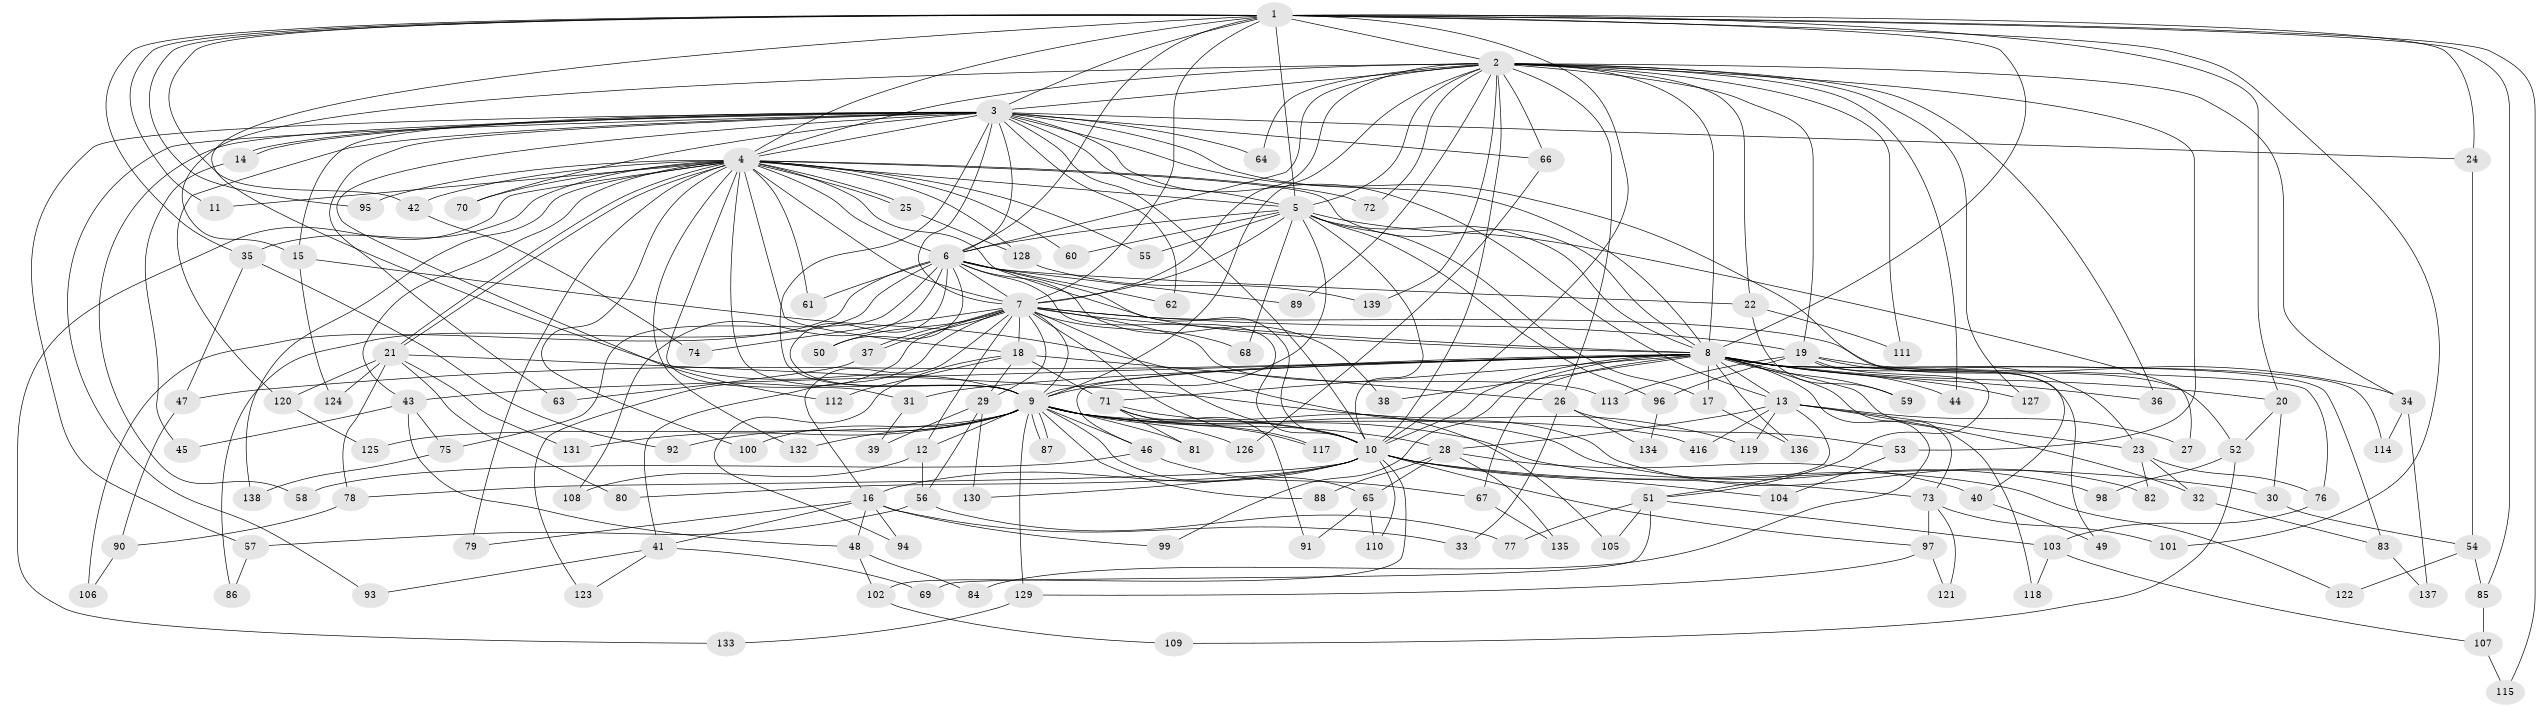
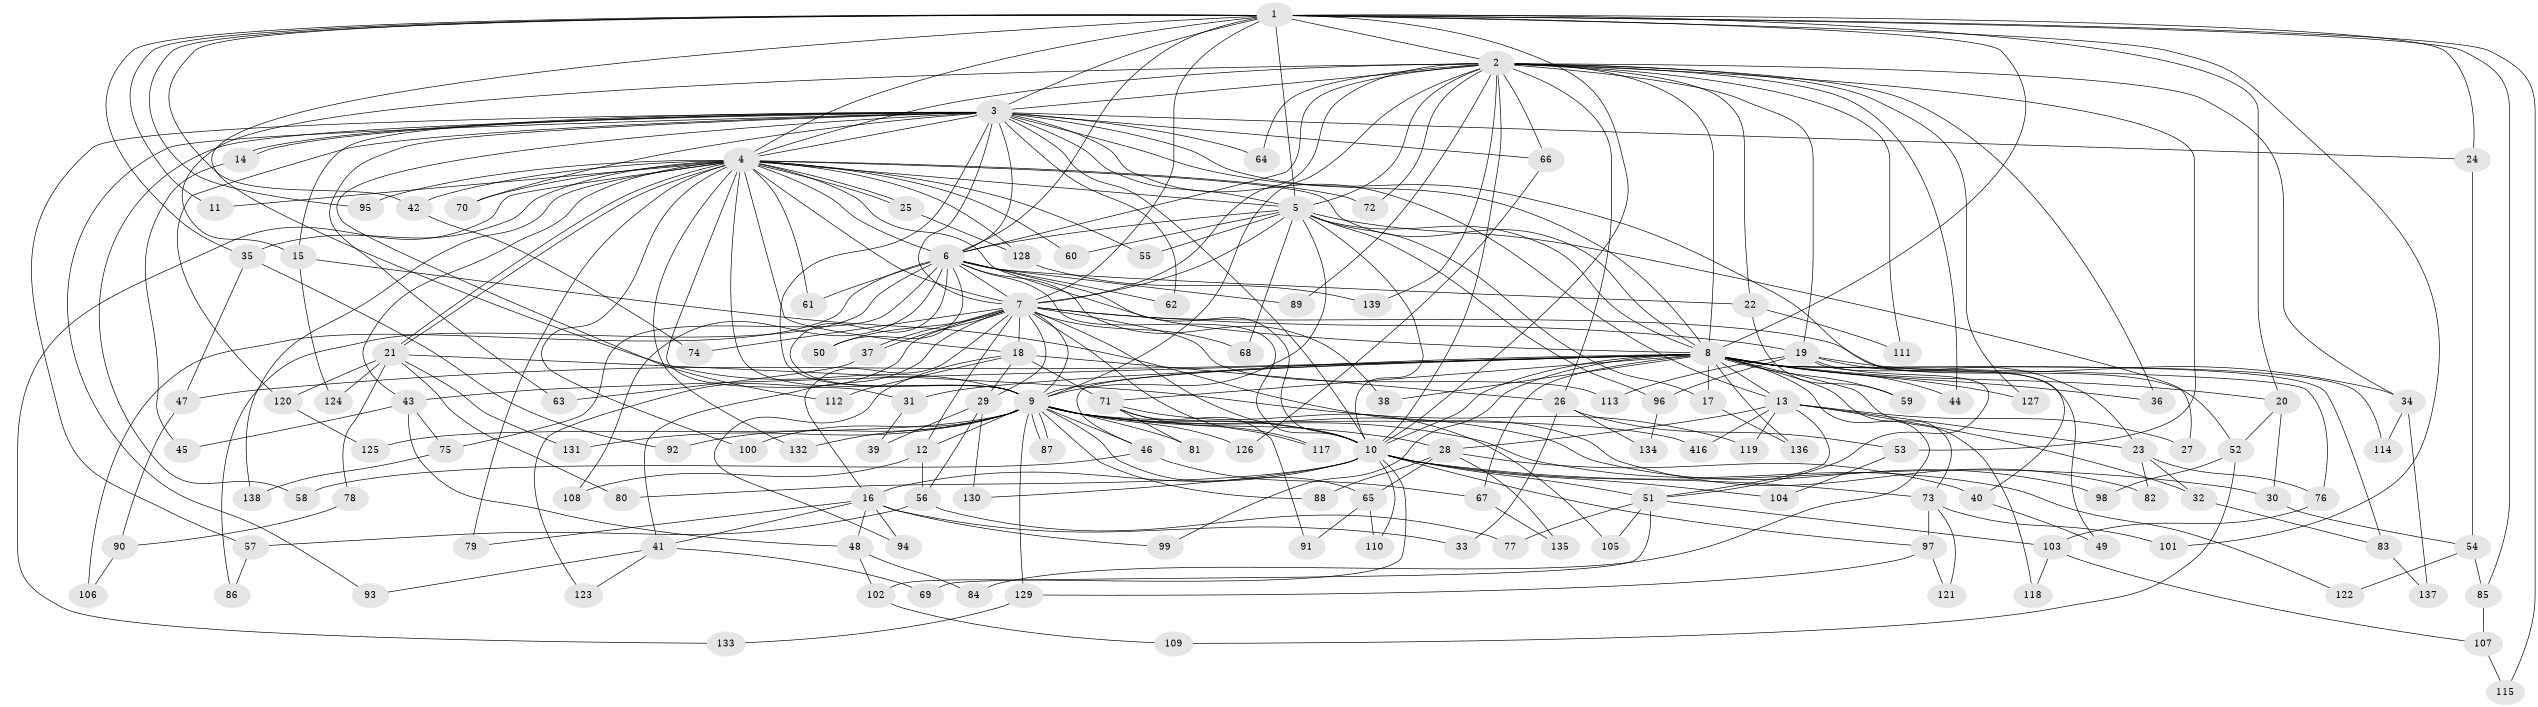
  graph {
    fontname="DejaVu Serif"
    node [color=gray90 fontname="DejaVu Serif" style=filled]
    edge [fontname="DejaVu Serif"]
    1
    2
    3
    4
    5
    6
    7
    8
    9
    10
    11
    20
    24
    35
    42
    85
    95
    101
    115
    15
    19
    22
    26
    34
    36
    44
    53
    64
    66
    72
    89
    111
    127
    139
    13
    14
    40
    57
    58
    62
    63
    70
    93
    112
    120
    18
    21
    25
    31
    43
    55
    60
    61
    79
    100
    128
    132
    133
    138
    17
    27
    68
    96
    38
    50
    75
    86
    106
    108
    12
    16
    29
    37
    41
    52
    74
    113
    117
    123
    46
    47
    59
    67
    71
    73
    76
    83
    84
    99
    114
    118
    136
    28
    65
    81
    87
    88
    92
    98
    n100 [label=416]
    122
    125
    126
    129
    131
    30
    78
    80
    97
    102
    104
    110
    130
    54
    107
    82
    124
    23
    51
    49
    33
    134
    137
    32
    119
    45
    94
    39
    48
    56
    69
    109
    90
    135
    105
    91
    121
    103
    77
    1 -- 2
    1 -- 3
    1 -- 4
    1 -- 5
    1 -- 6
    1 -- 7
    1 -- 8
    1 -- 9
    1 -- 10
    1 -- 11
    1 -- 20
    1 -- 24
    1 -- 35
    1 -- 42
    1 -- 85
    1 -- 95
    1 -- 101
    1 -- 115
    2 -- 3
    2 -- 4
    2 -- 5
    2 -- 6
    2 -- 7
    2 -- 8
    2 -- 9
    2 -- 10
    2 -- 15
    2 -- 19
    2 -- 22
    2 -- 26
    2 -- 34
    2 -- 36
    2 -- 44
    2 -- 53
    2 -- 64
    2 -- 66
    2 -- 72
    2 -- 89
    2 -- 111
    2 -- 127
    2 -- 139
    3 -- 4
    3 -- 5
    3 -- 6
    3 -- 7
    3 -- 8
    3 -- 9
    3 -- 10
    3 -- 24
    3 -- 15
    3 -- 64
    3 -- 66
    3 -- 13
    3 -- 14
    3 -- 14
    3 -- 40
    3 -- 57
    3 -- 58
    3 -- 62
    3 -- 63
    3 -- 70
    3 -- 93
    3 -- 112
    3 -- 120
    4 -- 5
    4 -- 6
    4 -- 7
    4 -- 8
    4 -- 9
    4 -- 10
    4 -- 11
    4 -- 35
    4 -- 42
    4 -- 95
    4 -- 72
    4 -- 70
    4 -- 18
    4 -- 21
    4 -- 21
    4 -- 25
    4 -- 25
    4 -- 31
    4 -- 43
    4 -- 55
    4 -- 60
    4 -- 61
    4 -- 79
    4 -- 100
    4 -- 128
    4 -- 132
    4 -- 133
    4 -- 138
    5 -- 6
    5 -- 7
    5 -- 8
    5 -- 9
    5 -- 10
    5 -- 55
    5 -- 60
    5 -- 17
    5 -- 27
    5 -- 68
    5 -- 96
    6 -- 7
    6 -- 8
    6 -- 9
    6 -- 10
    6 -- 22
    6 -- 89
    6 -- 62
    6 -- 61
    6 -- 38
    6 -- 50
    6 -- 75
    6 -- 86
    6 -- 106
    6 -- 108
-   7 -- 8
    7 -- 9
    7 -- 10
    7 -- 19
    7 -- 18
    7 -- 68
    7 -- 50
    7 -- 12
    7 -- 16
    7 -- 29
    7 -- 37
    7 -- 37
    7 -- 41
    7 -- 52
    7 -- 74
    7 -- 113
    7 -- 117
    7 -- 123
    8 -- 9
    8 -- 10
    8 -- 20
    8 -- 36
    8 -- 44
    8 -- 127
    8 -- 13
    8 -- 31
    8 -- 43
    8 -- 17
    8 -- 38
    8 -- 46
    8 -- 47
    8 -- 59
    8 -- 67
    8 -- 71
    8 -- 73
    8 -- 76
    8 -- 83
    8 -- 84
    8 -- 99
    8 -- 114
    8 -- 118
    8 -- 136
    9 -- 10
    9 -- 100
    9 -- 132
    9 -- 12
    9 -- 46
    9 -- 28
    9 -- 65
    9 -- 81
    9 -- 87
    9 -- 87
    9 -- 88
    9 -- 92
    9 -- 98
    9 -- n100
    9 -- 122
    9 -- 125
    9 -- 126
    9 -- 129
    9 -- 131
    10 -- 16
    10 -- 73
    10 -- 30
-   10 -- 78
+   10 -- 51
    10 -- 80
    10 -- 97
    10 -- 102
    10 -- 104
    10 -- 110
    10 -- 130
    20 -- 52
    20 -- 30
    24 -- 54
    35 -- 47
    35 -- 92
    42 -- 74
    85 -- 107
    15 -- 82
    15 -- 124
    19 -- 34
    19 -- 96
    19 -- 113
    19 -- 23
    19 -- 51
    19 -- 49
    22 -- 111
    22 -- 59
    26 -- 53
    26 -- 33
    26 -- 134
    34 -- 114
    34 -- 137
    53 -- 104
    66 -- 126
    13 -- 27
    13 -- 28
    13 -- n100
    13 -- 23
    13 -- 51
    13 -- 32
    13 -- 119
    14 -- 45
    40 -- 49
    57 -- 86
    120 -- 125
    18 -- 26
    18 -- 112
    18 -- 29
    18 -- 71
    18 -- 94
    21 -- 120
    21 -- 131
    21 -- 78
    21 -- 80
    21 -- 124
    21 -- 119
    25 -- 128
    31 -- 39
    43 -- 75
    43 -- 45
    43 -- 48
    128 -- 139
    17 -- 136
    96 -- 134
    75 -- 138
    12 -- 108
    12 -- 56
    16 -- 79
    16 -- 41
    16 -- 99
    16 -- 33
    16 -- 94
    16 -- 48
    29 -- 130
    29 -- 39
    29 -- 56
    37 -- 63
    41 -- 93
    41 -- 123
    41 -- 69
    52 -- 98
    52 -- 109
    46 -- 58
    46 -- 67
    47 -- 90
    67 -- 135
    71 -- 117
    71 -- 81
    71 -- 105
    71 -- 91
    73 -- 101
    73 -- 97
    73 -- 121
    76 -- 103
    83 -- 137
    28 -- 40
    28 -- 65
    28 -- 88
    28 -- 135
    65 -- 110
    65 -- 91
    129 -- 133
    30 -- 54
    78 -- 90
    97 -- 129
    97 -- 121
    102 -- 109
    54 -- 85
    54 -- 122
    107 -- 115
    23 -- 76
    23 -- 82
    23 -- 32
    51 -- 69
    51 -- 105
    51 -- 103
    51 -- 77
    32 -- 83
    48 -- 84
    48 -- 102
    56 -- 57
    56 -- 77
    90 -- 106
    103 -- 118
    103 -- 107
  }
